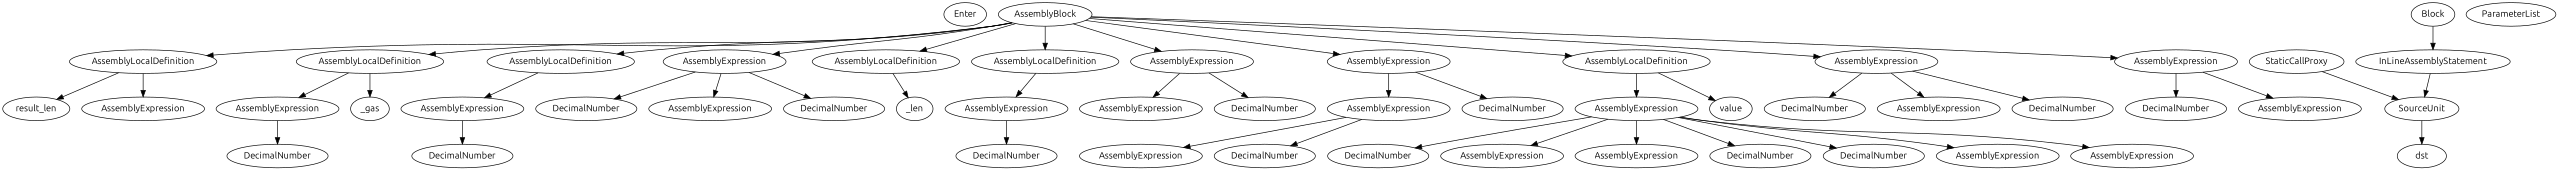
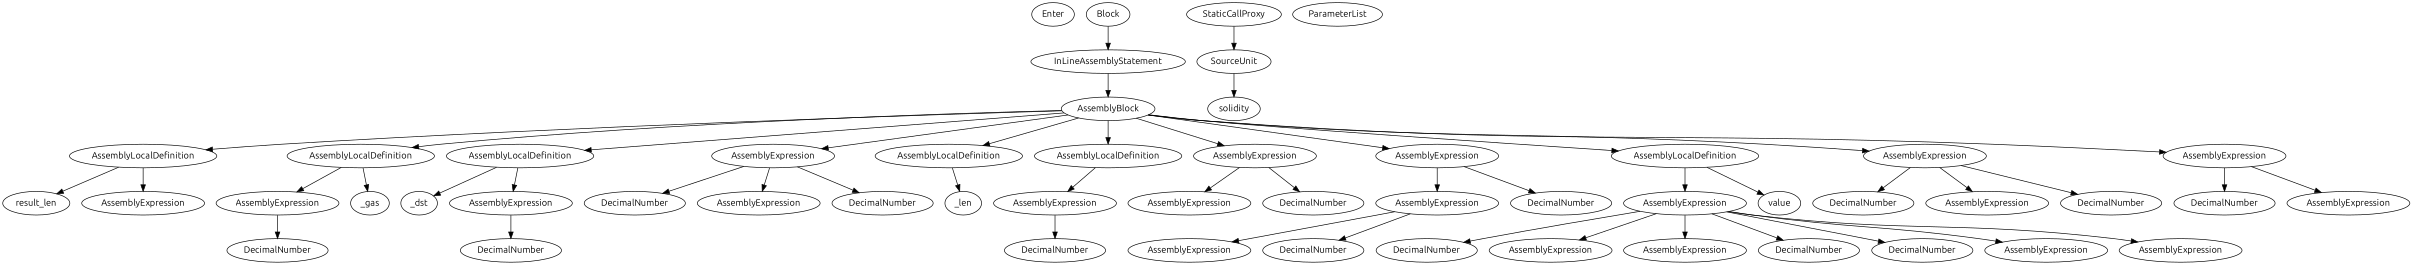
  strict digraph {
    fontname=Ubuntu
    node [fontname=Ubuntu color=black]
    edge [fontname=Ubuntu]
    Enter [height=0.5 width=0.83628 color=""]
    n2 [height=0.5 label=DecimalNumber width=1.959]
    n3 [height=0.5 label=AssemblyExpression width=2.4719]
    n4 [height=0.5 label=AssemblyExpression width=2.4719]
    n5 [height=0.5 label=AssemblyExpression width=2.4719]
    n6 [height=0.5 label=DecimalNumber width=1.959]
    n7 [height=0.5 label=DecimalNumber width=1.959]
    n8 [height=0.5 label=AssemblyExpression width=2.4719]
    n9 [height=0.5 label=AssemblyExpression width=2.4719]
    n10 [height=0.5 label=AssemblyLocalDefinition width=2.9016]
    n11 [height=0.5 label=result_len width=1.2798]
    n12 [height=0.5 label=AssemblyExpression width=2.4719]
    n13 [height=0.5 label=AssemblyExpression width=2.4719]
    n14 [height=0.5 label=DecimalNumber width=1.959]
    n15 [height=0.5 label=AssemblyExpression width=2.4719]
    n16 [height=0.5 label=_len width=0.75]
+   n17 [height=0.5 label=_dst width=0.75311]
    n18 [height=0.5 label=SourceUnit width=1.46]
-   n19 [height=0.5 label=dst width=1.0442]
+   n19 [height=0.5 label=solidity width=1.0442]
    n20 [height=0.5 label=StaticCallProxy width=1.9036]
    n21 [height=0.5 label=DecimalNumber width=1.959]
    n22 [height=0.5 label=AssemblyExpression width=2.4719]
    n23 [height=0.5 label=DecimalNumber width=1.959]
    n24 [height=0.5 label=DecimalNumber width=1.959]
    n25 [height=0.5 label=AssemblyLocalDefinition width=2.9016]
    n26 [height=0.5 label=_gas width=0.78084]
    n27 [height=0.5 label=AssemblyLocalDefinition width=2.9016]
    n28 [height=0.5 label=AssemblyExpression width=2.4719]
    n29 [height=0.5 label=AssemblyExpression width=2.4719]
    n30 [height=0.5 label=DecimalNumber width=1.959]
    n31 [height=0.5 label=DecimalNumber width=1.959]
    n32 [height=0.5 label=AssemblyExpression width=2.4719]
    n33 [height=0.5 label=AssemblyExpression width=2.4719]
    n34 [height=0.5 label=DecimalNumber width=1.959]
    n35 [height=0.5 label=DecimalNumber width=1.959]
    n36 [height=0.5 label=AssemblyLocalDefinition width=2.9016]
    n37 [height=0.5 label=AssemblyExpression width=2.4719]
    n38 [height=0.5 label=DecimalNumber width=1.959]
    n39 [height=0.5 label=value width=0.75]
    n40 [height=0.5 label=InLineAssemblyStatement width=2.9847]
    n41 [height=0.5 label=AssemblyBlock width=1.9313]
    n42 [height=0.5 label=AssemblyLocalDefinition width=2.9016]
    n43 [height=0.5 label=AssemblyExpression width=2.4719]
    n44 [height=0.5 label=AssemblyExpression width=2.4719]
    n45 [height=0.5 label=AssemblyLocalDefinition width=2.9016]
    n46 [height=0.5 label=AssemblyExpression width=2.4719]
    n47 [height=0.5 label=AssemblyExpression width=2.4719]
    n48 [height=0.5 label=AssemblyExpression width=2.4719]
    n49 [height=0.5 label=DecimalNumber width=1.959]
    n50 [height=0.5 label=AssemblyExpression width=2.4719]
    n51 [height=0.5 label=DecimalNumber width=1.959]
    n52 [height=0.5 label=Block width=0.90558]
    n53 [height=0.5 label=ParameterList width=1.7095]
    n3 -> n2
    n3 -> n4
    n3 -> n5
    n3 -> n6
    n3 -> n7
    n3 -> n8
    n3 -> n9
    n10 -> n11
    n10 -> n12
    n13 -> n14
    n18 -> n19
    n20 -> n18
    n22 -> n23
    n25 -> n13
    n25 -> n26
+   n27 -> n17
    n27 -> n22
    n28 -> n24
    n28 -> n29
    n28 -> n30
    n32 -> n33
    n32 -> n34
    n36 -> n16
-   n40 -> n18
+   n40 -> n41
    n41 -> n10
    n41 -> n25
    n41 -> n27
    n41 -> n28
    n41 -> n36
    n41 -> n42
    n41 -> n43
    n41 -> n44
    n41 -> n45
    n41 -> n46
    n41 -> n47
    n42 -> n48
    n43 -> n15
    n43 -> n38
    n44 -> n32
    n44 -> n49
    n45 -> n3
    n45 -> n39
    n46 -> n31
    n46 -> n50
    n46 -> n51
    n47 -> n35
    n47 -> n37
    n48 -> n21
    n52 -> n40
  }
